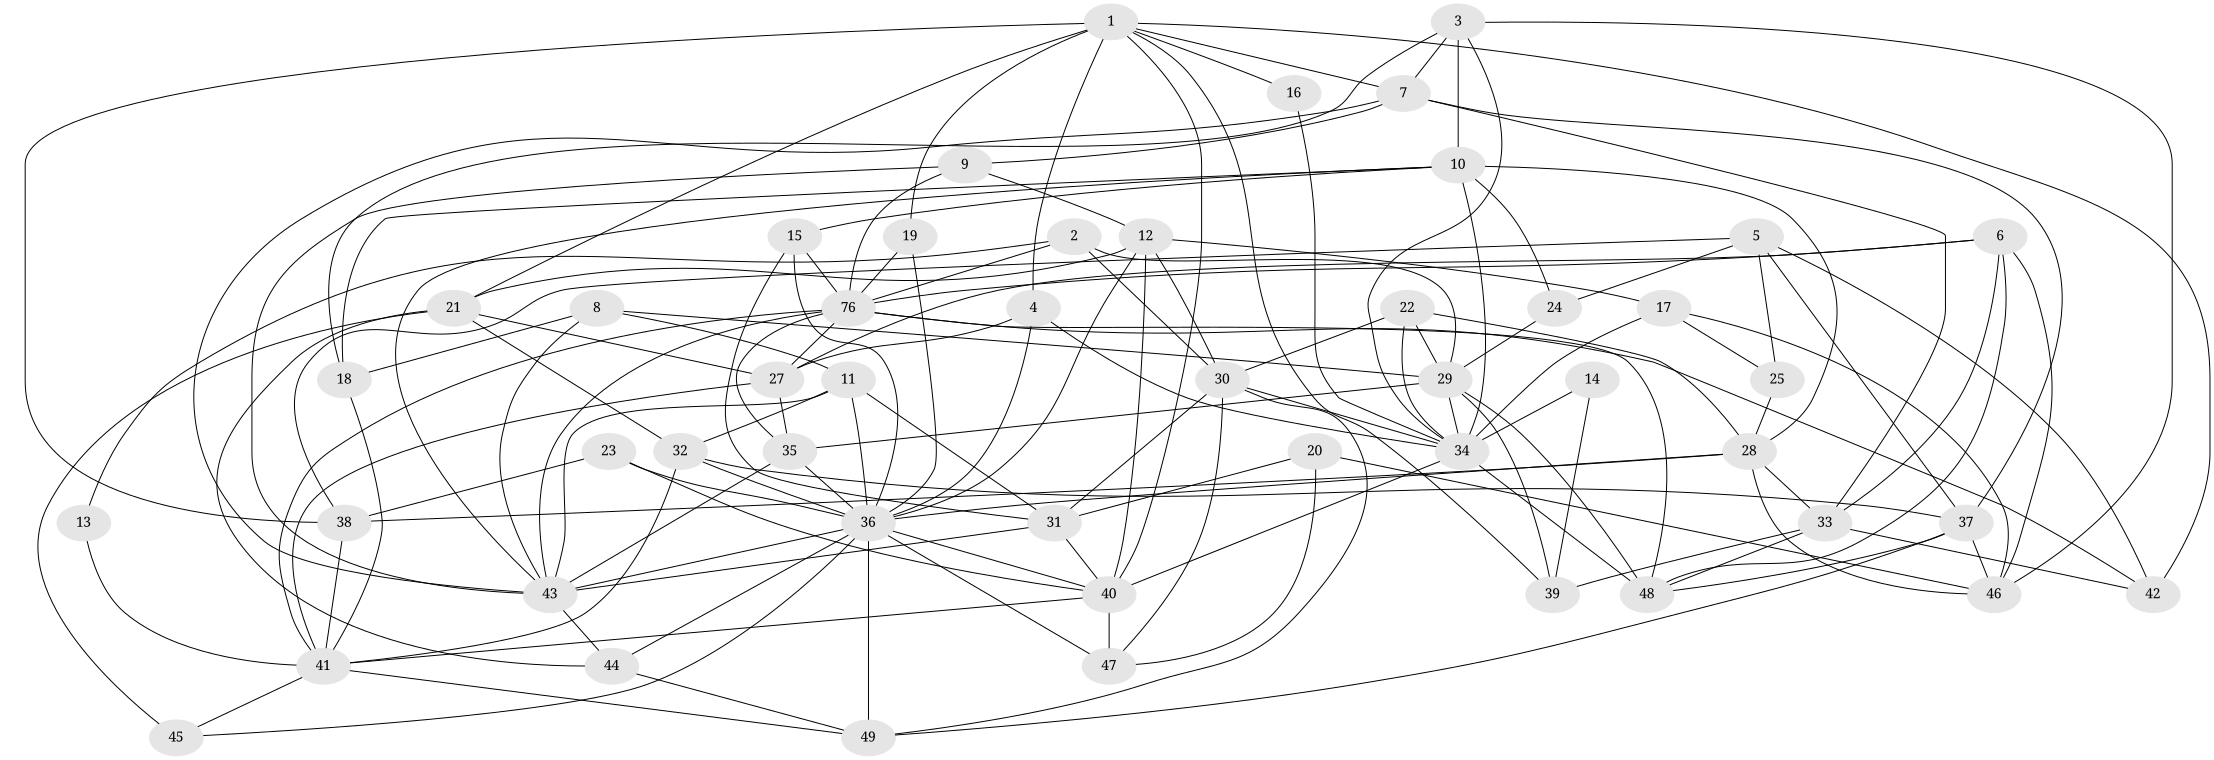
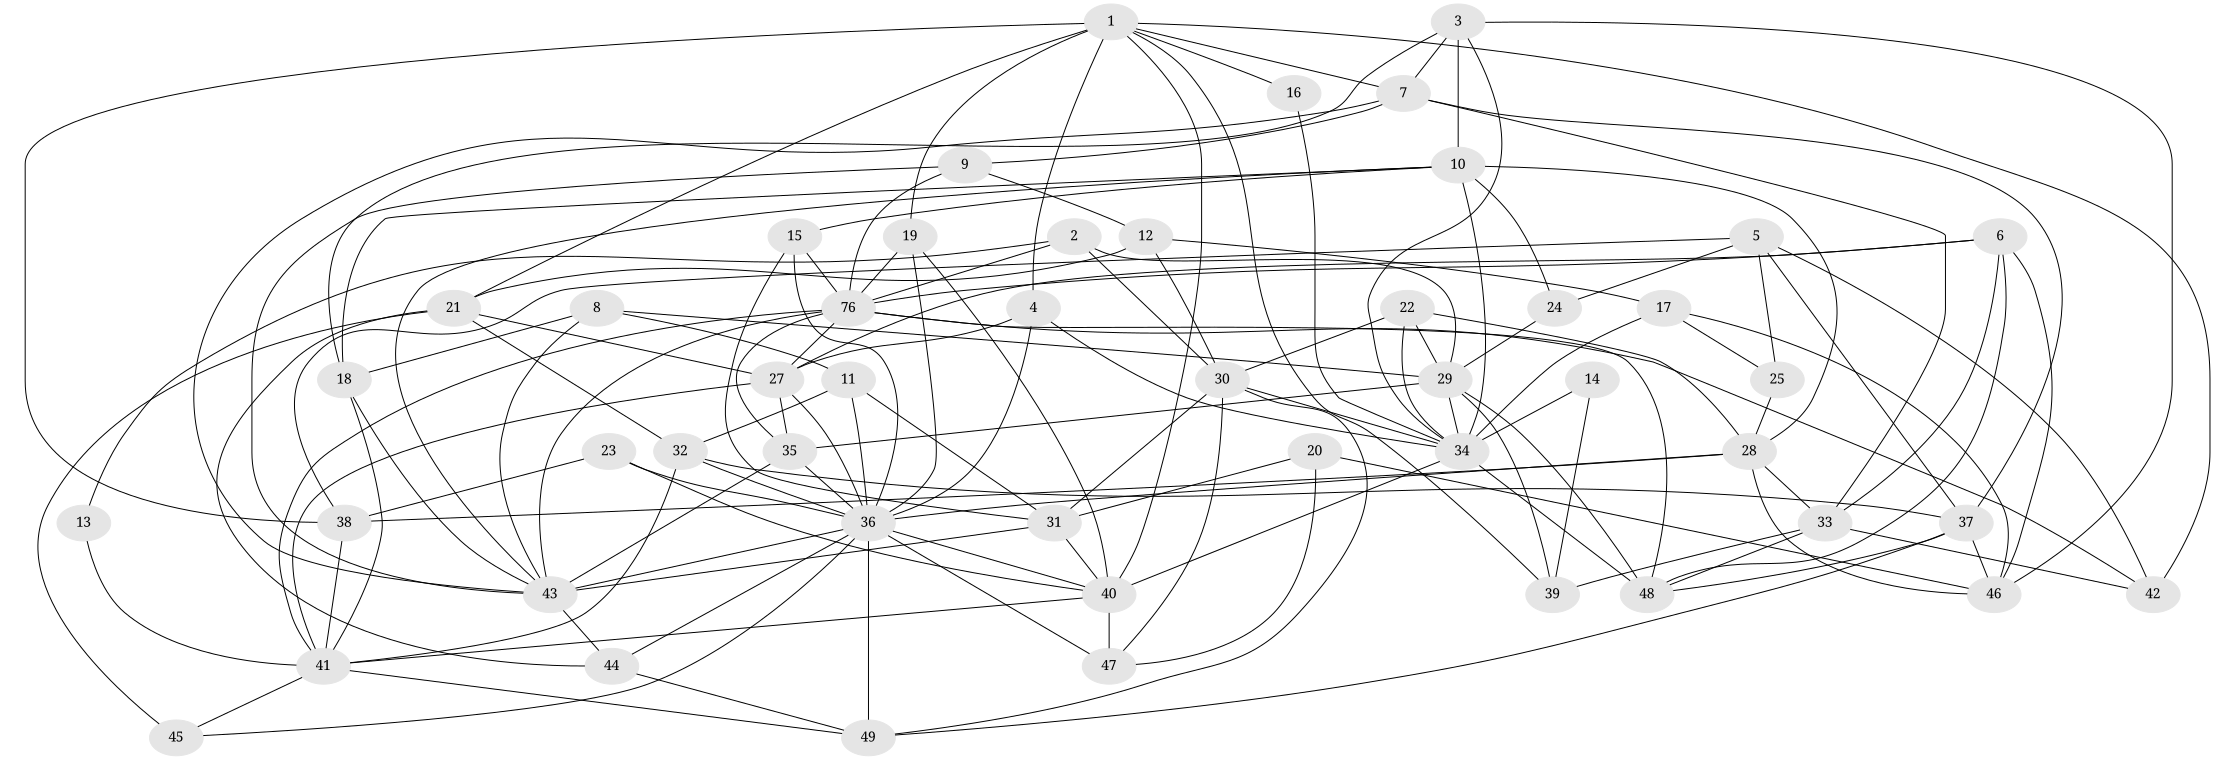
  graph {
    fontname="Noto Serif"
    node [color=gray90 fontname="Noto Serif" style=filled]
    edge [fontname="Noto Serif" weight=1.0]
    1
    4
    7
    16
    19
    21
    38
    39
    40
    42
    34
    27
    36
    37
    33
    9
    43
    n18 [label=76]
    32
    44
    45
    41
    47
    2
    13
    29
    30
    48
    35
    31
    49
    3
    10
    18
    46
    24
    15
    28
    5
    25
    6
    12
    8
    11
    17
    14
    20
    22
    23
    1 -- 4
    1 -- 7
    1 -- 16
    1 -- 19
    1 -- 21
    1 -- 38 [weight=2.0]
    1 -- 39
    1 -- 40
    1 -- 42
    4 -- 34
    4 -- 27
    4 -- 36
    7 -- 37
    7 -- 33
    7 -- 9
    7 -- 43
    16 -- 34
    19 -- 36
    19 -- n18
    21 -- 27
    21 -- 32
    21 -- 44
    21 -- 45 [weight=2.0]
    38 -- 41
    40 -- 41
    40 -- 47 [weight=2.0]
    34 -- 40
    34 -- 48
    27 -- 41
    27 -- 35
    36 -- 40
    36 -- 43
    36 -- 44
    36 -- 45
    36 -- 47
    36 -- 49
    37 -- 48
    37 -- 49
    37 -- 46
    33 -- 39
    33 -- 42
    33 -- 48
    9 -- 43
    9 -- n18
    9 -- 12
    43 -- 44
    n18 -- 42
    n18 -- 27
    n18 -- 43
    n18 -- 41
    n18 -- 48
    n18 -- 35
    32 -- 36
    32 -- 37
    32 -- 41
    44 -- 49
    41 -- 45
    41 -- 49
    2 -- n18
    2 -- 13
    2 -- 29
    2 -- 30
    13 -- 41
    29 -- 39
    29 -- 34
    29 -- 48 [weight=2.0]
    29 -- 35 [weight=2.0]
    30 -- 34
    30 -- 47
    30 -- 31
    30 -- 49
    35 -- 36 [weight=2.0]
    35 -- 43
    31 -- 40
    31 -- 43
    3 -- 7
    3 -- 34
    3 -- 10
    3 -- 18
    3 -- 46
    10 -- 34
    10 -- 43
    10 -- 18
    10 -- 24
    10 -- 15
    10 -- 28
-   11 -- 43
+   18 -- 43
    18 -- 41
    24 -- 29
    15 -- 36
    15 -- n18
    15 -- 31
    28 -- 38 [weight=2.0]
    28 -- 36
    28 -- 33
    28 -- 46
    5 -- 38
    5 -- 42
    5 -- 37
    5 -- 24
    5 -- 25
    25 -- 28
    6 -- 27
    6 -- 33
    6 -- n18
    6 -- 48
    6 -- 46
    12 -- 21
-   12 -- 40
-   12 -- 36
+   19 -- 40
+   27 -- 36
    12 -- 30
    12 -- 17
    8 -- 43
    8 -- 29
    8 -- 18
    8 -- 11
    11 -- 36
    11 -- 32
    11 -- 31
    17 -- 34
    17 -- 46
    17 -- 25
    14 -- 39
    14 -- 34
    20 -- 47
    20 -- 31
    20 -- 46
    22 -- 34
    22 -- 29
    22 -- 30
    22 -- 28
    23 -- 38
    23 -- 40
    23 -- 36
  }
